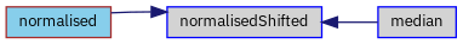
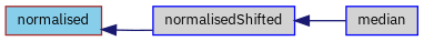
  digraph {
    fontname="IBM Plex Sans"
    rankdir=LR
    node [color=blue fillcolor=lightgrey fontname="IBM Plex Sans" fontsize=10 shape=record style=filled]
    edge [color=midnightblue dir=back fontname="IBM Plex Sans" fontsize=10 labelfontname=Helvetica labelfontsize=10 style=solid]
    n1 [color=brown fillcolor=skyblue fontcolor=black height=0.2 label=normalised width=0.4]
    n2 [height=0.2 label=normalisedShifted width=0.4]
    n3 [height=0.2 label=median width=0.4]
-   n2 -> n1
+   n1 -> n2
    n2 -> n3
  }
